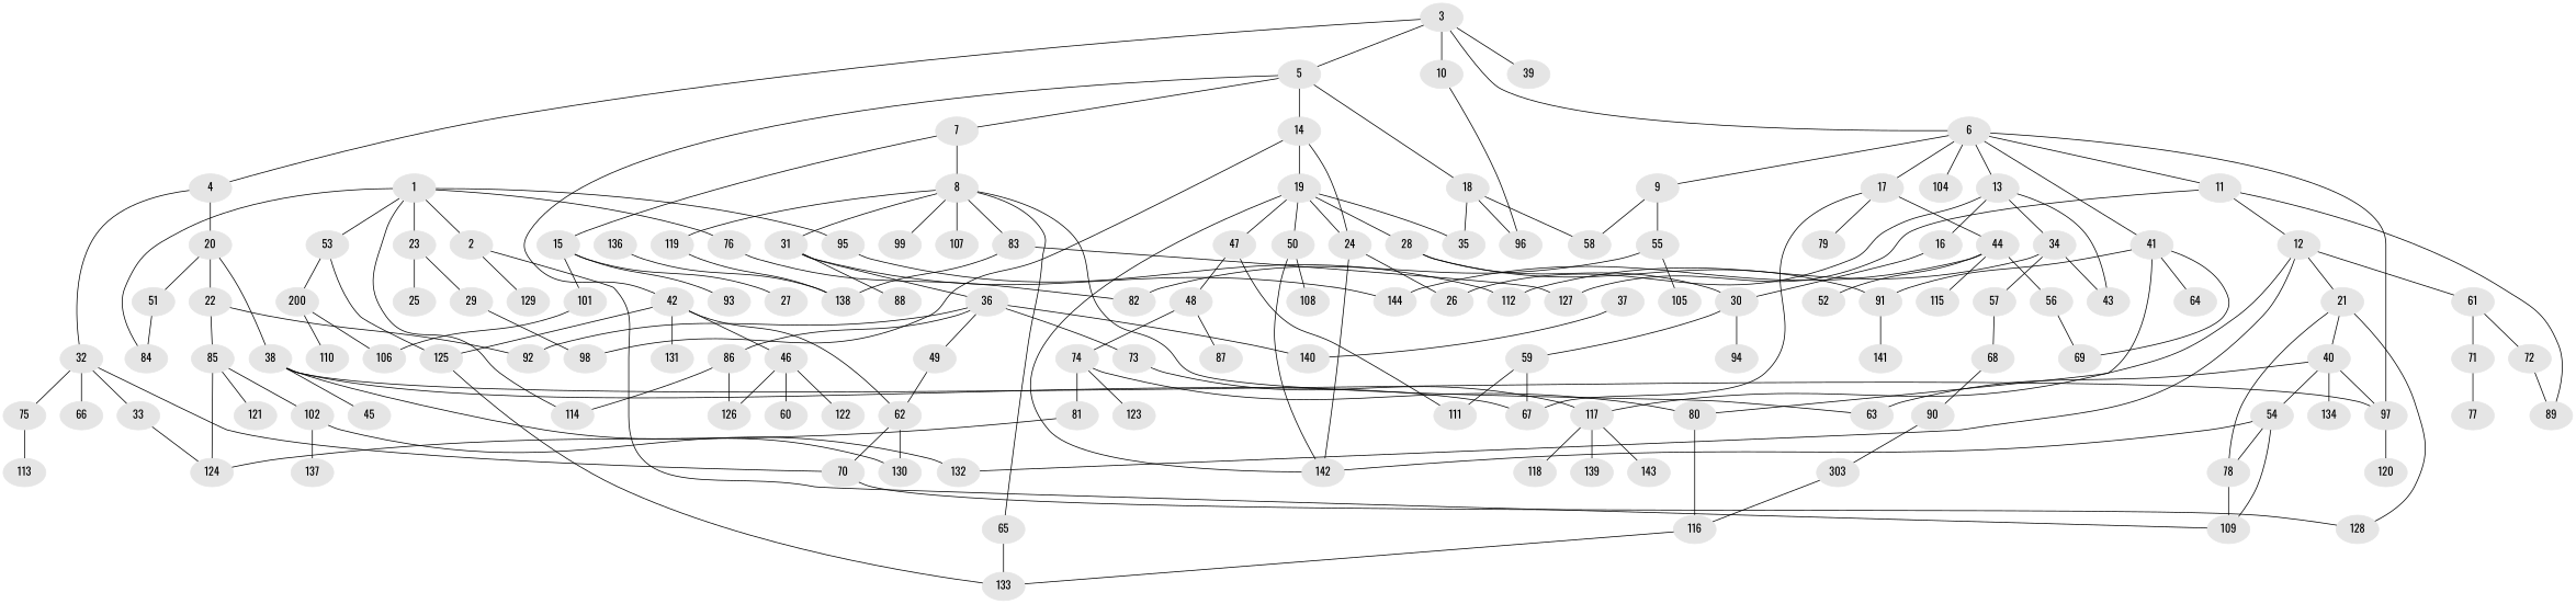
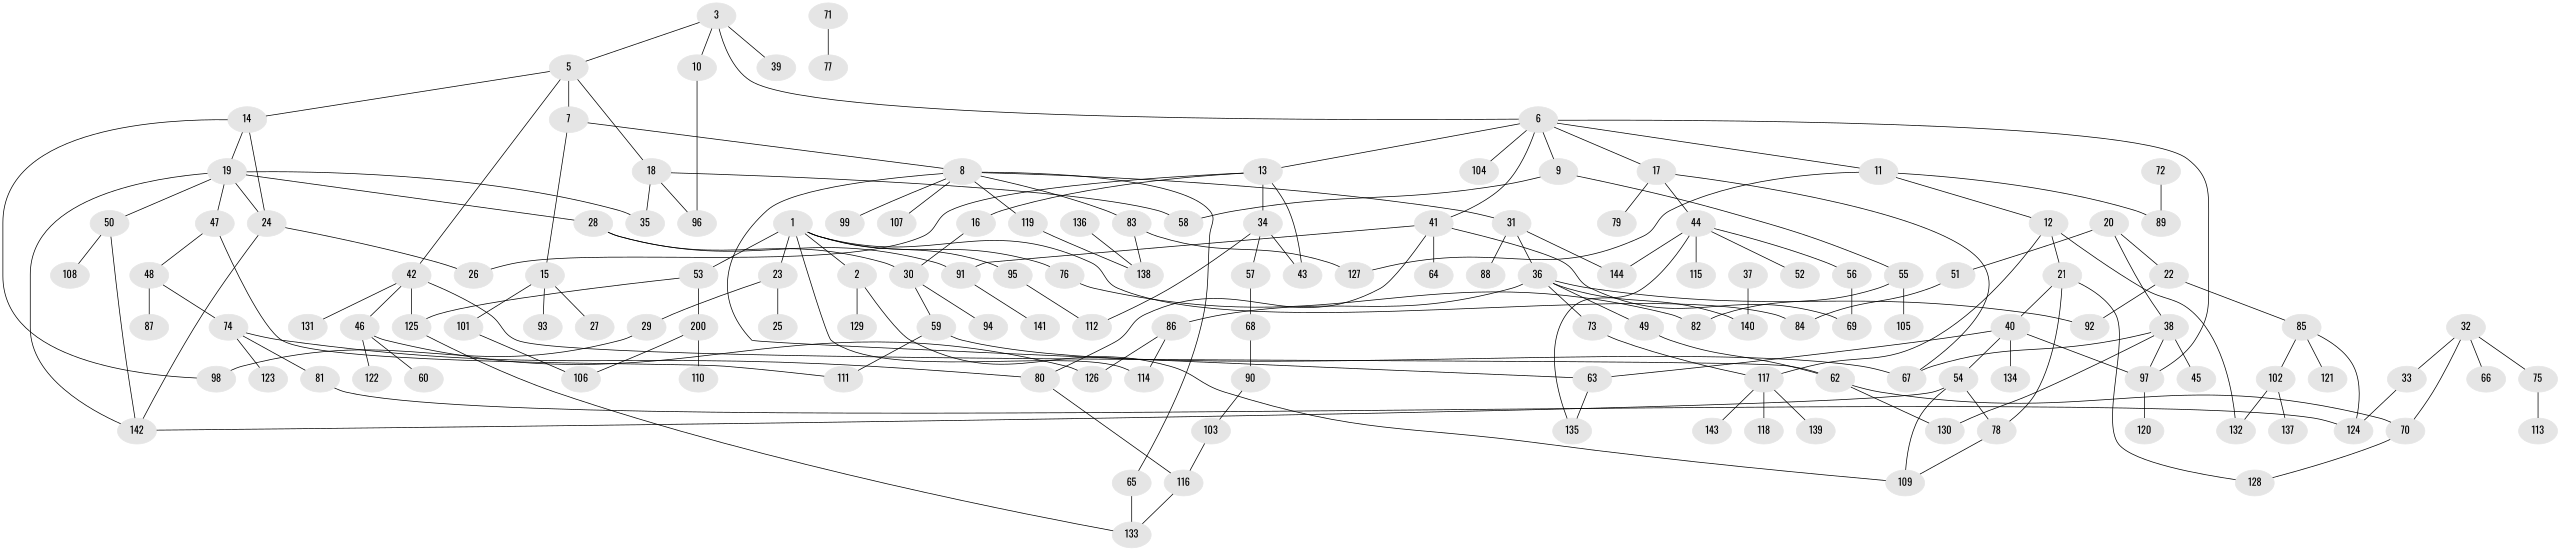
  graph {
    fontname=Oswald
    node [color=gray90 fontname=Oswald style=filled]
    edge [fontname=Oswald]
    1
    2
    23
    53
    76
    84
    95
    114
    109
    129
    25
    29
    125
    n14 [label=200]
    82
    112
    3
-   4
    5
    6
    10
    39
    20
    32
    7
    14
    18
    42
    9
    11
    13
    17
    41
    97
    104
    96
    22
    38
    51
    33
    66
    70
    75
    8
    15
    19
    24
    98
    58
    35
    46
    62
    131
    55
    12
    89
    127
    16
    26
    34
    43
    44
    67
    79
    91
    64
    69
    80
    120
    31
    63
    65
    83
    99
    107
    119
    27
    93
    101
    36
    88
    144
+   135
    133
    138
    105
    21
-   61
    117
    132
    40
    78
    128
    71
    72
    118
    139
    143
    30
    57
    28
    47
    50
    142
    106
    59
    94
    52
    56
    115
    48
    111
    108
    85
    92
    45
    130
    54
    134
    124
    102
    121
    141
    37
    140
    49
    73
    86
    113
    68
    126
    116
    60
    122
    74
    87
    81
    123
    110
    90
    77
-   103 [label=303]
+   103
    137
    136
    1 -- 2
    1 -- 23
    1 -- 53
    1 -- 76
    1 -- 84
    1 -- 95
    1 -- 114
    2 -- 109
    2 -- 129
    23 -- 25
    23 -- 29
    53 -- 125
    53 -- n14
    76 -- 82
    95 -- 112
    29 -- 98
    125 -- 133
    n14 -- 106
    n14 -- 110
-   3 -- 4
    3 -- 5
    3 -- 6
    3 -- 10
    3 -- 39
-   4 -- 20
-   4 -- 32
    5 -- 7
    5 -- 14
    5 -- 18
    5 -- 42
    6 -- 9
    6 -- 11
    6 -- 13
    6 -- 17
    6 -- 41
    6 -- 97
    6 -- 104
    10 -- 96
    20 -- 22
    20 -- 38
    20 -- 51
    32 -- 33
    32 -- 66
    32 -- 70
    32 -- 75
    7 -- 8
    7 -- 15
    14 -- 19
    14 -- 24
    14 -- 98
    18 -- 96
    18 -- 58
    18 -- 35
    42 -- 125
    42 -- 46
    42 -- 62
    42 -- 131
    9 -- 58
    9 -- 55
    11 -- 12
    11 -- 89
    11 -- 127
    13 -- 16
    13 -- 26
    13 -- 34
    13 -- 43
    17 -- 44
    17 -- 67
    17 -- 79
    41 -- 91
    41 -- 64
    41 -- 69
    41 -- 80
    97 -- 120
    22 -- 85
    22 -- 92
    38 -- 97
    38 -- 67
    38 -- 45
    38 -- 130
    51 -- 84
    33 -- 124
    70 -- 128
    75 -- 113
    8 -- 31
    8 -- 63
    8 -- 65
    8 -- 83
    8 -- 99
    8 -- 107
    8 -- 119
    15 -- 27
    15 -- 93
    15 -- 101
    19 -- 24
    19 -- 35
    19 -- 28
    19 -- 47
    19 -- 50
    19 -- 142
    24 -- 26
    24 -- 142
    46 -- 126
    46 -- 60
    46 -- 122
    62 -- 70
    62 -- 130
    55 -- 82
    55 -- 105
    12 -- 21
-   12 -- 61
    12 -- 117
    12 -- 132
    16 -- 30
    34 -- 112
    34 -- 43
    34 -- 57
    44 -- 144
+   44 -- 135
    44 -- 52
    44 -- 56
    44 -- 115
    91 -- 141
    80 -- 116
    31 -- 36
    31 -- 88
    31 -- 144
+   63 -- 135
    65 -- 133
    83 -- 127
    83 -- 138
    119 -- 138
    101 -- 106
    36 -- 92
    36 -- 140
    36 -- 49
    36 -- 73
    36 -- 86
    21 -- 40
    21 -- 78
    21 -- 128
-   61 -- 71
-   61 -- 72
    117 -- 118
    117 -- 139
    117 -- 143
    40 -- 97
    40 -- 63
    40 -- 54
    40 -- 134
    78 -- 109
    71 -- 77
    72 -- 89
    30 -- 59
    30 -- 94
    57 -- 68
    28 -- 91
    28 -- 30
    47 -- 48
    47 -- 111
    50 -- 142
    50 -- 108
    59 -- 67
    59 -- 111
    56 -- 69
    48 -- 74
    48 -- 87
    85 -- 124
    85 -- 102
    85 -- 121
    54 -- 109
    54 -- 78
    54 -- 142
    102 -- 132
    102 -- 137
    37 -- 140
    49 -- 62
    73 -- 117
    86 -- 114
    86 -- 126
    68 -- 90
    116 -- 133
    74 -- 80
    74 -- 81
    74 -- 123
    81 -- 124
    90 -- 103
    103 -- 116
    136 -- 138
  }
